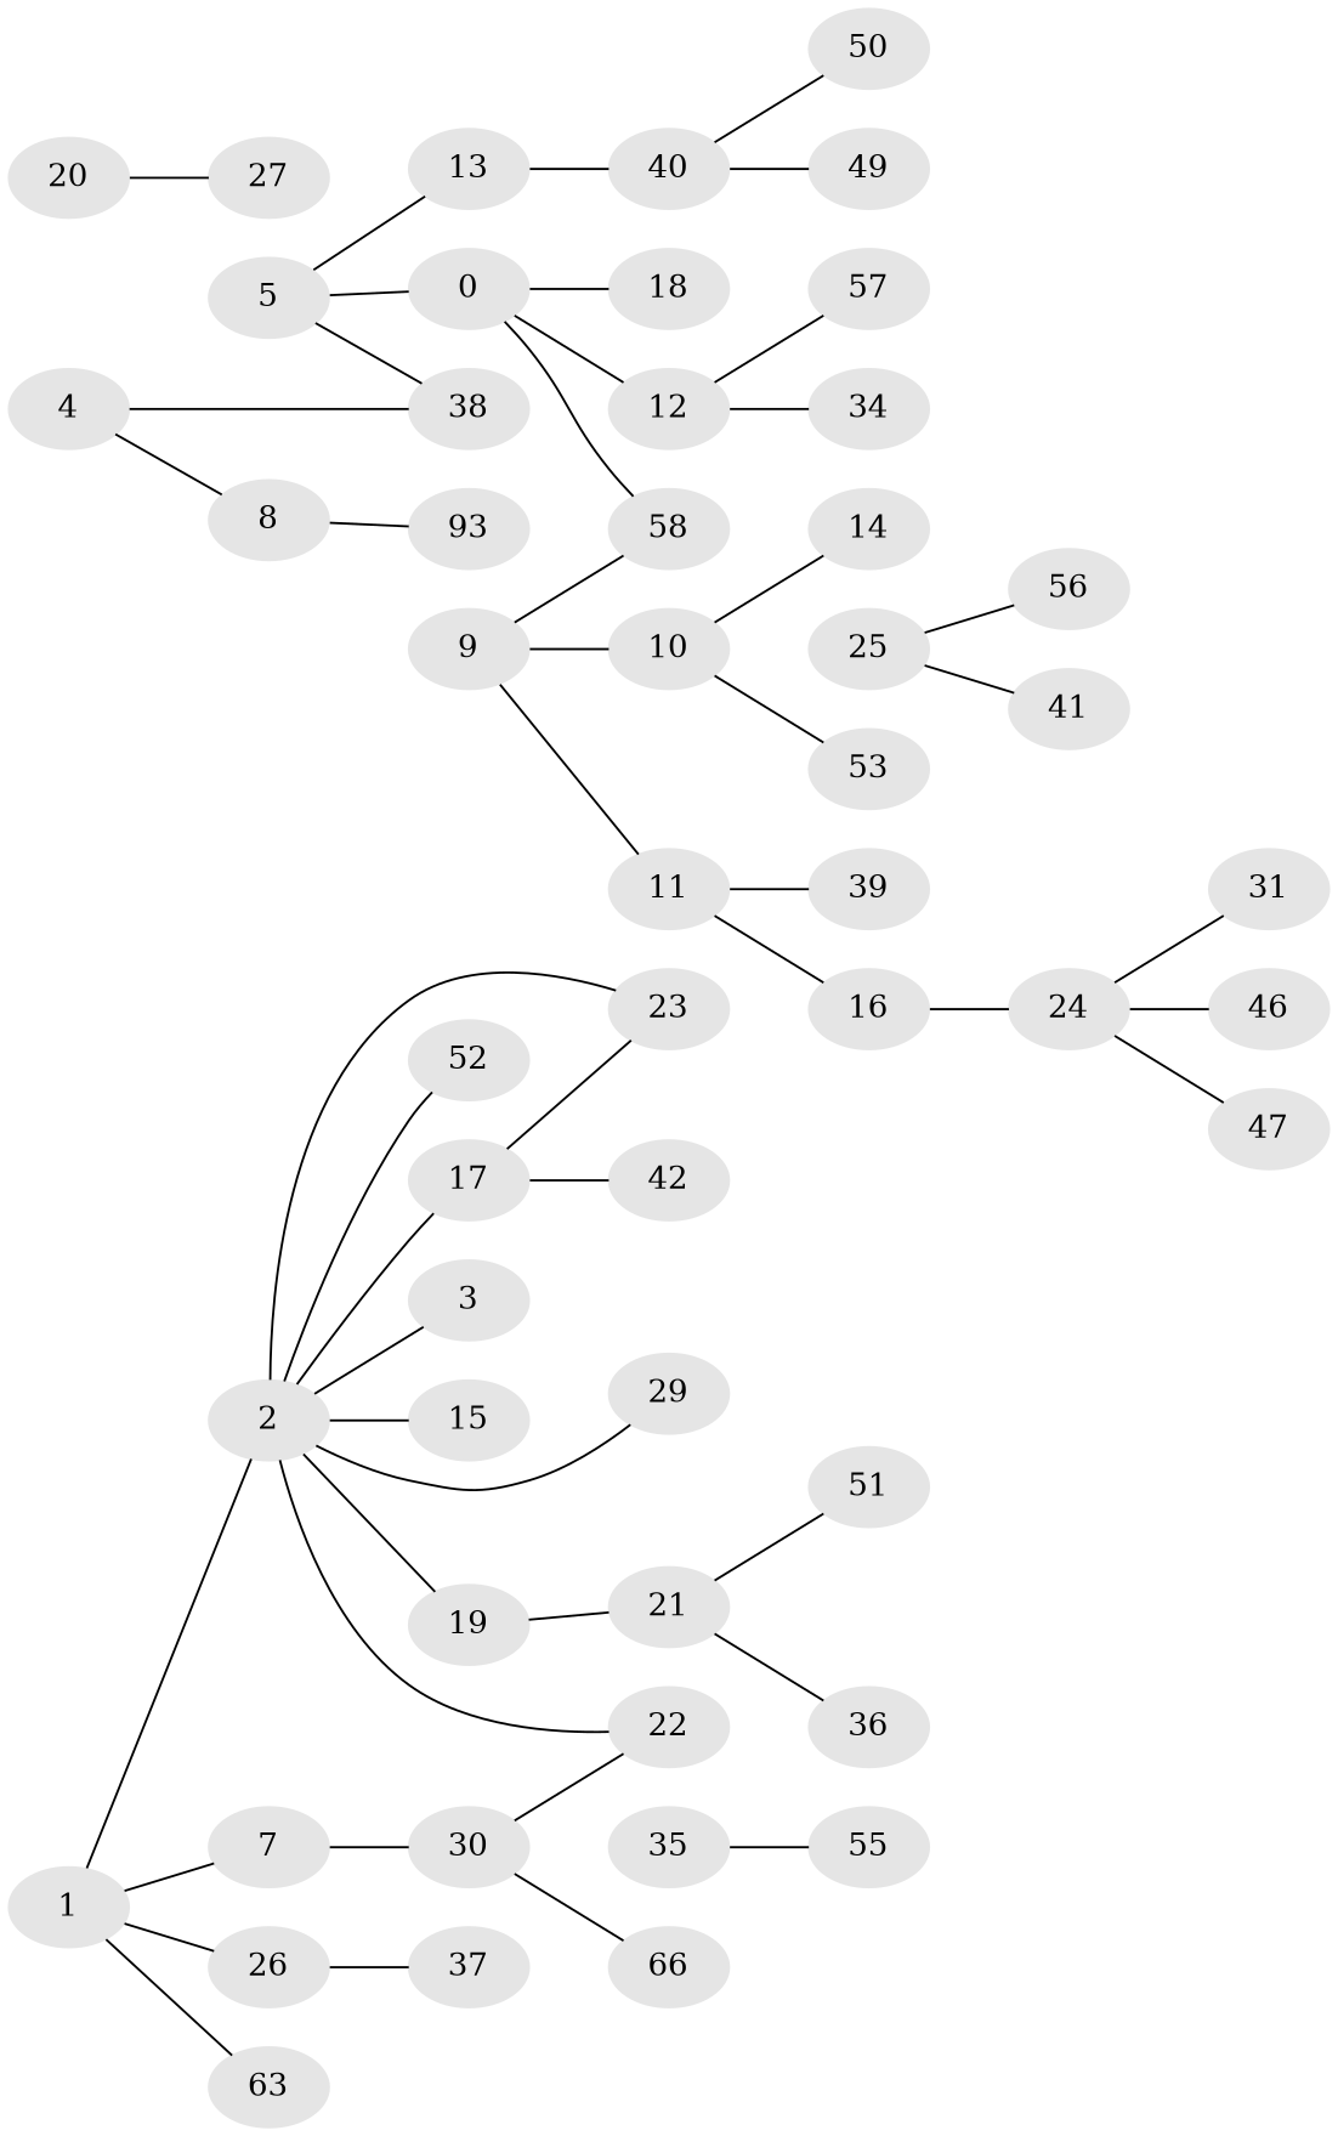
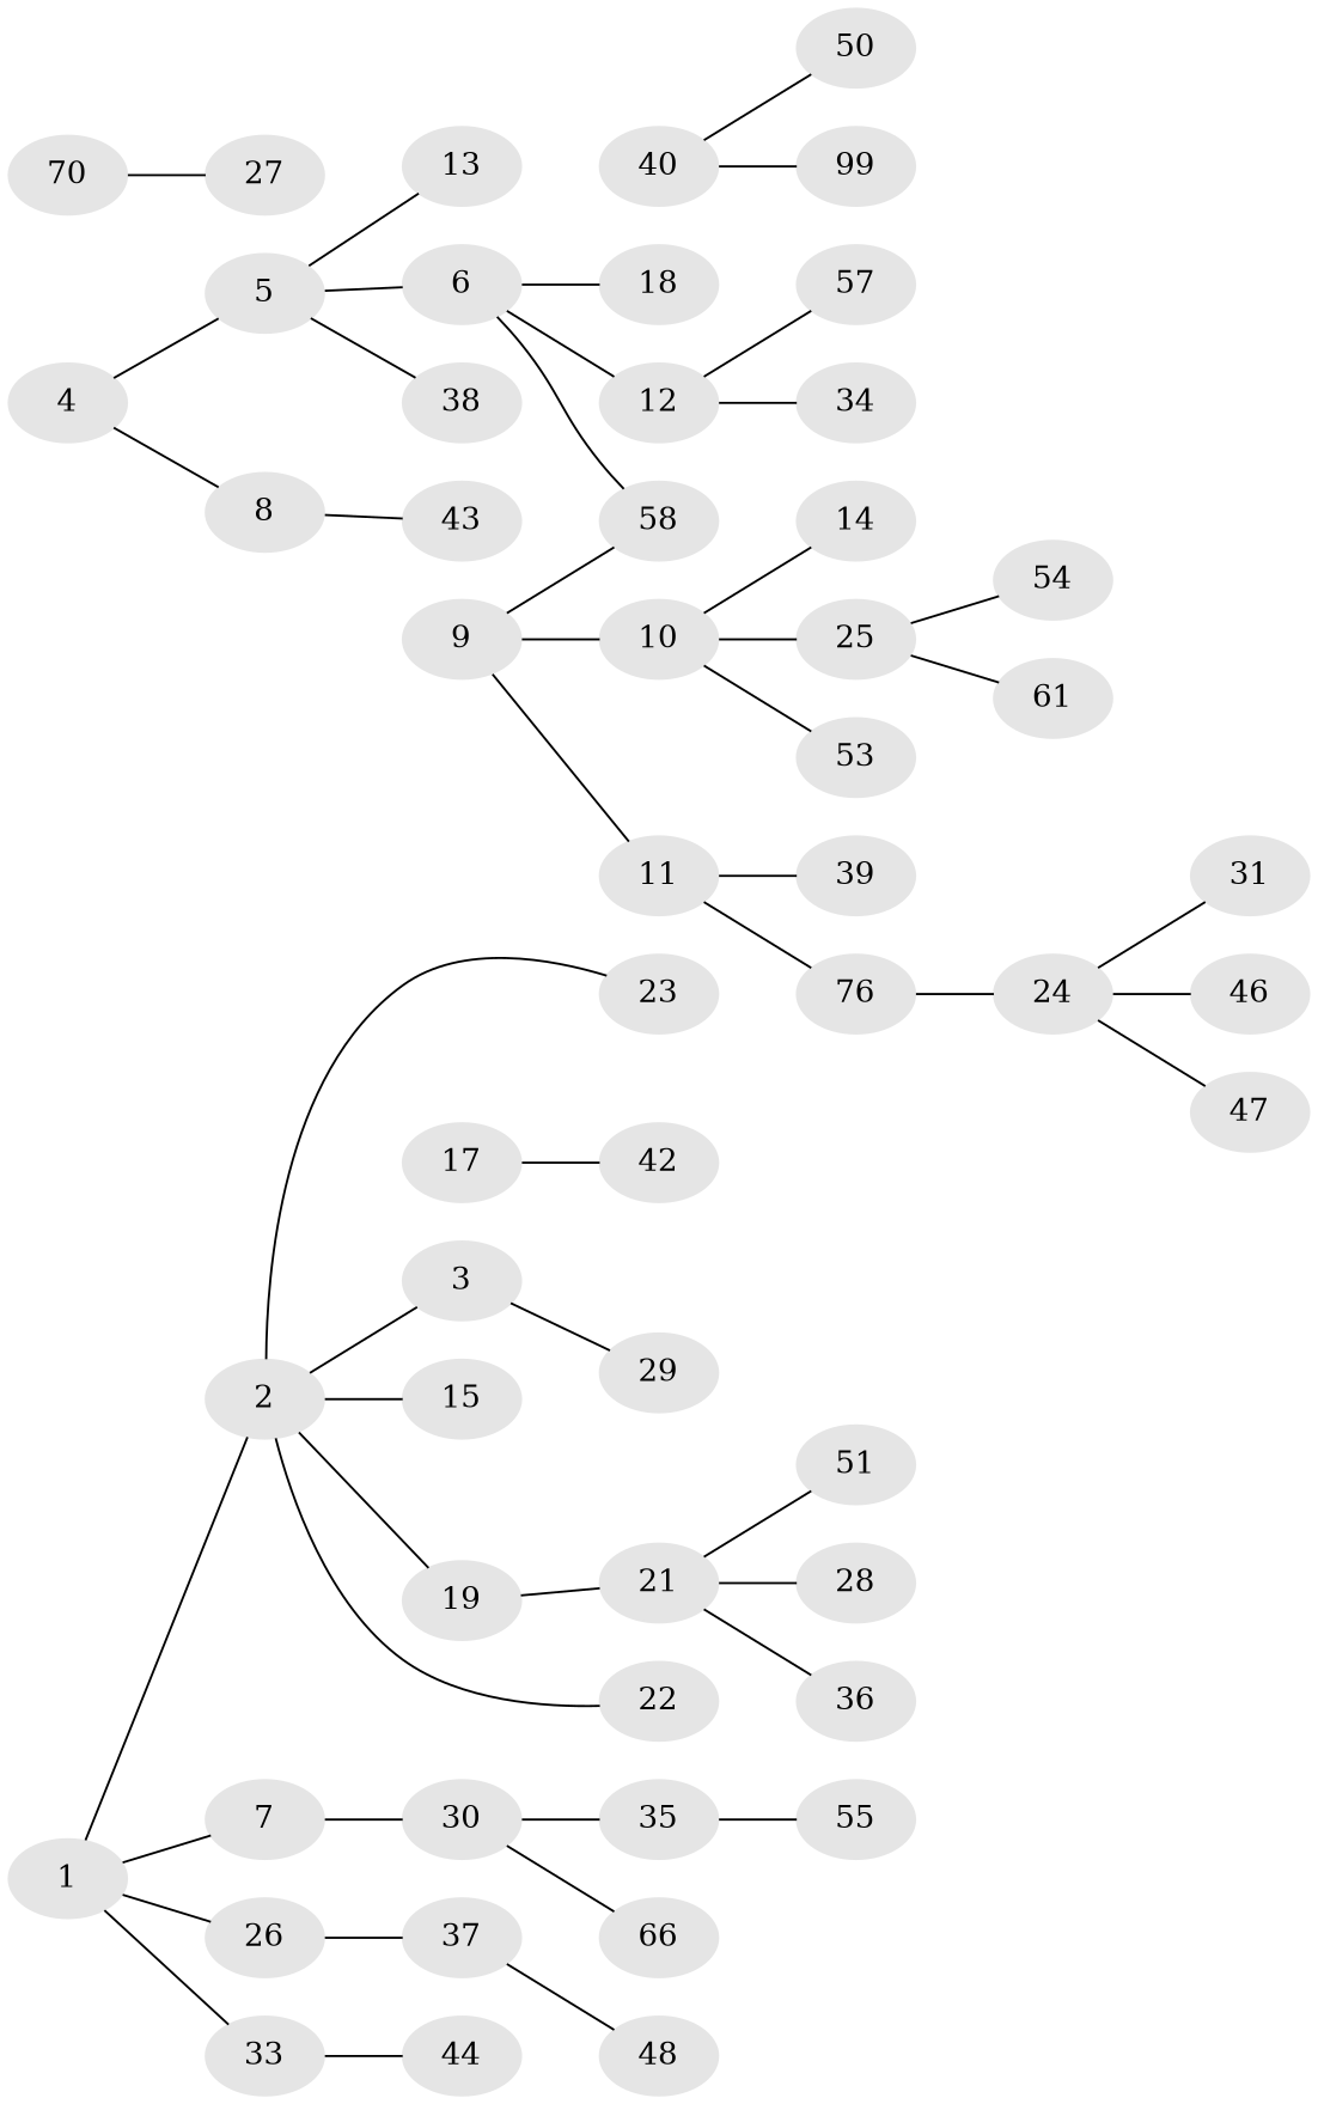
  graph {
    rankdir=LR
    node [color=gray90 style=filled]
    1
    2
    7
    26
-   33 [label=63]
+   33
    3
    15
    17
    19
    22
    29
-   52
    23
    30
    37
+   44
    4
    5
    8
    42
    21
-   6 [label=0]
+   6
    13
    38
-   43 [label=93]
+   43
    12
    18
    58
    40
    9
    10
    11
    34
    57
    35
    n36 [label=66]
    14
    25
    53
-   16
+   16 [label=76]
    39
-   41
-   54 [label=56]
+   41 [label=61]
+   54
    24
-   20
+   20 [label=70]
    27
-   49
+   49 [label=99]
    50
    31
    46
    47
+   28
    36
    51
+   48
    55
    1 -- 2
    1 -- 7
    1 -- 26
    1 -- 33
    2 -- 3
    2 -- 15
-   2 -- 17
    2 -- 19
    2 -- 22
-   2 -- 29
-   2 -- 52
+   3 -- 29
    2 -- 23
    7 -- 30
    26 -- 37
-   17 -- 23
+   33 -- 44
    17 -- 42
    19 -- 21
-   30 -- 22
+   30 -- 35
    30 -- n36
-   4 -- 38
+   37 -- 48
+   4 -- 5
    4 -- 8
    5 -- 6
    5 -- 13
    5 -- 38
    8 -- 43
+   21 -- 28
    21 -- 36
    21 -- 51
    6 -- 12
    6 -- 18
    6 -- 58
-   13 -- 40
    12 -- 34
    12 -- 57
    40 -- 49
    40 -- 50
    9 -- 58
    9 -- 10
    9 -- 11
    10 -- 14
+   10 -- 25
    10 -- 53
    11 -- 16
    11 -- 39
    35 -- 55
    25 -- 41
    25 -- 54
    16 -- 24
    24 -- 31
    24 -- 46
    24 -- 47
    20 -- 27
  }
